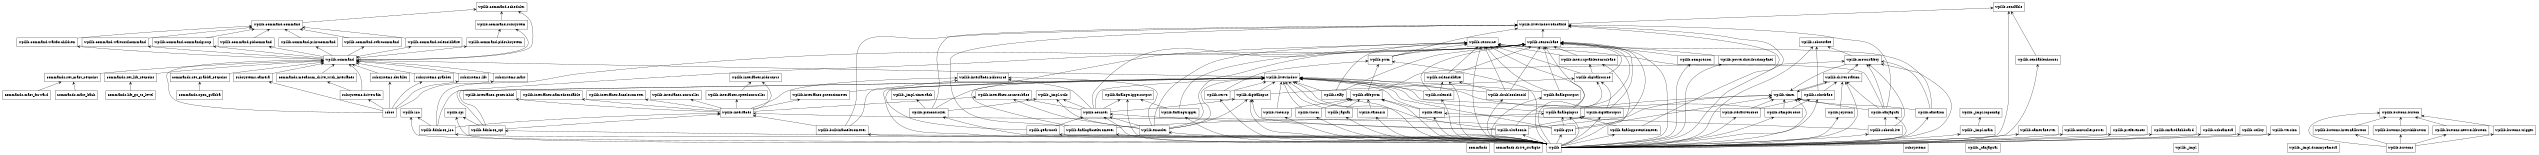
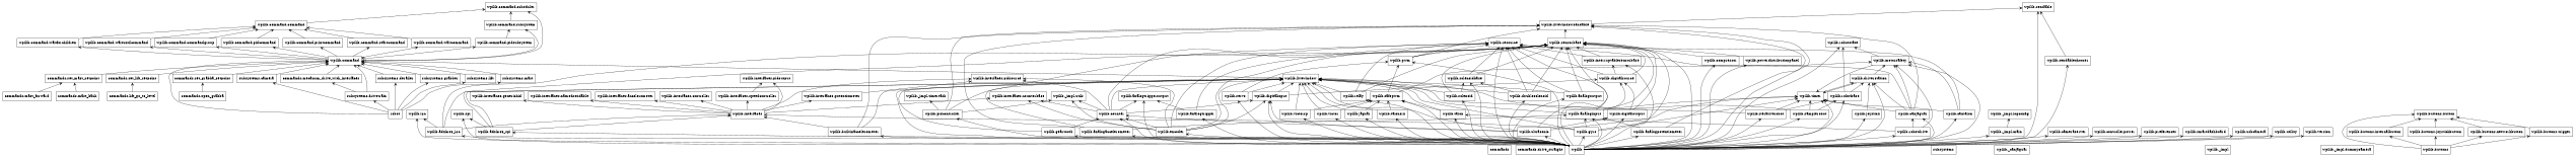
  digraph {
    rankdir=BT
    node [shape=box]
    edge [arrowhead=open arrowtail=none]
    n1 [label=commands]
    n2 [label="commands.drive_straight"]
    n3 [label="commands.lift_go_to_level"]
    n4 [label="commands.set_lift_setpoint"]
    n5 [label="wpilib.command"]
    n6 [label="commands.mast_back"]
    n7 [label="commands.set_mast_setpoint"]
    n8 [label="commands.mast_forward"]
    n9 [label="commands.mecanum_drive_with_interfaces"]
    n10 [label="wpilib.command.commandgroup"]
    n11 [label="wpilib.command.pidcommand"]
    n12 [label="wpilib.command.pidsubsystem"]
    n13 [label="wpilib.command.printcommand"]
    n14 [label="wpilib.command.scheduler"]
    n15 [label="wpilib.command.startcommand"]
    n16 [label="wpilib.command.subsystem"]
-   n17 [label="wpilib.command.solenoidbase"]
+   n17 [label="wpilib.command.waitcommand"]
    n18 [label="wpilib.command.waitforchildren"]
    n19 [label="wpilib.command.waituntilcommand"]
    n20 [label="commands.open_grabba"]
    n21 [label="commands.set_grabba_setpoint"]
    n22 [label=robot]
    n23 [label="subsystems.camera"]
    n24 [label="subsystems.derailer"]
    n25 [label="subsystems.drivetrain"]
    n26 [label="subsystems.grabber"]
    n27 [label="subsystems.lift"]
    n28 [label="subsystems.mast"]
    n29 [label=subsystems]
    n30 [label=wpilib]
    n31 [label="wpilib._impl.main"]
    n32 [label="wpilib.adxl345_i2c"]
    n33 [label="wpilib.adxl345_spi"]
    n34 [label="wpilib.analogaccelerometer"]
    n35 [label="wpilib.analoginput"]
    n36 [label="wpilib.analogoutput"]
    n37 [label="wpilib.analogpotentiometer"]
    n38 [label="wpilib.analogtrigger"]
    n39 [label="wpilib.analogtriggeroutput"]
    n40 [label="wpilib.builtinaccelerometer"]
    n41 [label="wpilib.cameraserver"]
    n42 [label="wpilib.canjaguar"]
    n43 [label="wpilib.cantalon"]
    n44 [label="wpilib.compressor"]
    n45 [label="wpilib.controllerpower"]
    n46 [label="wpilib.counter"]
    n47 [label="wpilib.digitalinput"]
    n48 [label="wpilib.digitaloutput"]
    n49 [label="wpilib.digitalsource"]
    n50 [label="wpilib.doublesolenoid"]
    n51 [label="wpilib.driverstation"]
    n52 [label="wpilib.encoder"]
    n53 [label="wpilib.geartooth"]
    n54 [label="wpilib.gyro"]
    n55 [label="wpilib.i2c"]
    n56 [label="wpilib.interruptablesensorbase"]
    n57 [label="wpilib.iterativerobot"]
    n58 [label="wpilib.jaguar"]
    n59 [label="wpilib.joystick"]
    n60 [label="wpilib.livewindow"]
    n61 [label="wpilib.livewindowsendable"]
    n62 [label="wpilib.motorsafety"]
    n63 [label="wpilib.pidcontroller"]
    n64 [label="wpilib.powerdistributionpanel"]
    n65 [label="wpilib.preferences"]
    n66 [label="wpilib.pwm"]
    n67 [label="wpilib.relay"]
    n68 [label="wpilib.resource"]
    n69 [label="wpilib.robotbase"]
    n70 [label="wpilib.robotdrive"]
    n71 [label="wpilib.robotstate"]
    n72 [label="wpilib.safepwm"]
    n73 [label="wpilib.samplerobot"]
    n74 [label="wpilib.sendable"]
    n75 [label="wpilib.sendablechooser"]
    n76 [label="wpilib.sensorbase"]
    n77 [label="wpilib.servo"]
    n78 [label="wpilib.smartdashboard"]
    n79 [label="wpilib.solenoid"]
    n80 [label="wpilib.solenoidbase"]
    n81 [label="wpilib.spi"]
    n82 [label="wpilib.talon"]
    n83 [label="wpilib.talonsrx"]
    n84 [label="wpilib.timer"]
    n85 [label="wpilib.ultrasonic"]
    n86 [label="wpilib.usbcamera"]
    n87 [label="wpilib.utility"]
    n88 [label="wpilib.version"]
    n89 [label="wpilib.victor"]
    n90 [label="wpilib.victorsp"]
    n91 [label="wpilib._impl.logconfig"]
    n92 [label="wpilib.interfaces"]
    n93 [label="wpilib._impl.utils"]
    n94 [label="wpilib.interfaces.counterbase"]
    n95 [label="wpilib.interfaces.pidsource"]
    n96 [label="wpilib._impl.timertask"]
    n97 [label="wpilib._canjaguar"]
    n98 [label="wpilib._impl"]
    n99 [label="wpilib._impl.dummycamera"]
    n100 [label="wpilib.interfaces.accelerometer"]
    n101 [label="wpilib.interfaces.controller"]
    n102 [label="wpilib.interfaces.generichid"]
    n103 [label="wpilib.interfaces.namedsendable"]
    n104 [label="wpilib.interfaces.pidoutput"]
    n105 [label="wpilib.interfaces.potentiometer"]
    n106 [label="wpilib.interfaces.speedcontroller"]
    n107 [label="wpilib.buttons"]
    n108 [label="wpilib.buttons.button"]
    n109 [label="wpilib.buttons.internalbutton"]
    n110 [label="wpilib.buttons.joystickbutton"]
    n111 [label="wpilib.buttons.networkbutton"]
    n112 [label="wpilib.buttons.trigger"]
    n113 [label="wpilib.command.command"]
    n3 -> n4
    n4 -> n5
    n5 -> n5
    n5 -> n10
    n5 -> n11
    n5 -> n12
    n5 -> n13
    n5 -> n14
    n5 -> n15
    n5 -> n16
    n5 -> n17
    n5 -> n18
    n5 -> n19
    n6 -> n7
    n7 -> n5
    n8 -> n7
    n9 -> n5
    n10 -> n113
    n11 -> n113
    n12 -> n16
    n13 -> n113
    n15 -> n113
    n16 -> n14
    n17 -> n113
    n18 -> n113
    n19 -> n113
    n20 -> n21
    n21 -> n5
    n22 -> n5
    n22 -> n23
    n22 -> n24
    n22 -> n25
    n22 -> n26
    n22 -> n27
    n22 -> n28
    n23 -> n5
    n24 -> n5
    n25 -> n5
    n25 -> n9
    n26 -> n5
    n27 -> n5
    n28 -> n5
    n30 -> n31
    n30 -> n32
    n30 -> n33
    n30 -> n34
    n30 -> n35
    n30 -> n36
    n30 -> n37
    n30 -> n38
    n30 -> n39
    n30 -> n40
    n30 -> n41
    n30 -> n42
    n30 -> n43
    n30 -> n44
    n30 -> n45
    n30 -> n46
    n30 -> n47
    n30 -> n48
    n30 -> n49
    n30 -> n50
    n30 -> n51
    n30 -> n52
    n30 -> n53
    n30 -> n54
    n30 -> n55
    n30 -> n56
    n30 -> n57
    n30 -> n58
    n30 -> n59
    n30 -> n60
    n30 -> n61
    n30 -> n62
    n30 -> n63
    n30 -> n64
    n30 -> n65
    n30 -> n66
    n30 -> n67
    n30 -> n68
    n30 -> n69
    n30 -> n70
    n30 -> n71
    n30 -> n72
    n30 -> n73
    n30 -> n74
    n30 -> n75
    n30 -> n76
    n30 -> n77
    n30 -> n78
    n30 -> n79
    n30 -> n80
    n30 -> n81
    n30 -> n82
    n30 -> n83
    n30 -> n84
    n30 -> n85
    n30 -> n86
    n30 -> n87
    n30 -> n88
    n30 -> n89
    n30 -> n90
    n31 -> n91
    n32 -> n55
    n32 -> n60
    n32 -> n76
    n32 -> n92
    n33 -> n60
    n33 -> n76
    n33 -> n81
    n33 -> n92
    n34 -> n35
    n34 -> n60
    n34 -> n61
    n35 -> n60
    n35 -> n68
    n35 -> n76
    n35 -> n84
    n36 -> n60
    n36 -> n68
    n36 -> n76
    n37 -> n35
    n37 -> n61
    n38 -> n39
    n38 -> n68
    n40 -> n60
    n40 -> n61
    n40 -> n92
    n42 -> n51
    n42 -> n61
    n42 -> n62
    n42 -> n68
    n42 -> n84
    n43 -> n62
    n43 -> n68
    n43 -> n84
    n44 -> n76
    n46 -> n39
    n46 -> n47
    n46 -> n60
    n46 -> n76
    n46 -> n93
    n46 -> n94
    n46 -> n95
    n47 -> n49
    n47 -> n60
    n48 -> n49
    n48 -> n76
    n49 -> n56
    n49 -> n68
    n49 -> n76
    n50 -> n60
    n50 -> n68
    n50 -> n76
    n50 -> n80
    n51 -> n62
    n51 -> n84
    n52 -> n46
    n52 -> n47
    n52 -> n60
    n52 -> n68
    n52 -> n76
    n52 -> n93
    n52 -> n94
    n52 -> n95
    n53 -> n46
    n53 -> n60
    n54 -> n35
    n54 -> n60
    n54 -> n76
    n54 -> n84
    n54 -> n92
    n56 -> n68
    n56 -> n76
    n57 -> n60
    n57 -> n69
    n57 -> n84
    n58 -> n60
    n58 -> n72
    n59 -> n51
    n60 -> n5
    n61 -> n74
    n62 -> n71
    n62 -> n84
    n63 -> n61
    n63 -> n68
    n63 -> n93
    n63 -> n96
    n64 -> n76
    n66 -> n61
    n66 -> n68
    n66 -> n76
    n67 -> n60
    n67 -> n68
    n67 -> n76
    n69 -> n51
    n69 -> n71
    n70 -> n42
    n70 -> n62
    n70 -> n82
    n72 -> n62
    n72 -> n66
    n73 -> n60
    n73 -> n69
    n73 -> n84
    n75 -> n74
    n76 -> n61
    n77 -> n60
    n77 -> n66
    n79 -> n60
    n79 -> n76
    n79 -> n80
    n80 -> n68
    n80 -> n76
    n82 -> n60
    n82 -> n72
    n83 -> n60
    n83 -> n72
    n84 -> n51
    n85 -> n46
    n85 -> n47
    n85 -> n48
    n85 -> n60
    n85 -> n76
    n85 -> n84
    n89 -> n60
    n89 -> n72
    n90 -> n60
    n90 -> n72
    n92 -> n94
    n92 -> n95
    n92 -> n100
    n92 -> n101
    n92 -> n102
    n92 -> n103
    n92 -> n104
    n92 -> n105
    n92 -> n106
    n105 -> n95
    n106 -> n104
    n107 -> n108
    n107 -> n109
    n107 -> n110
    n107 -> n111
    n107 -> n112
    n109 -> n108
    n110 -> n108
    n111 -> n108
    n112 -> n108
    n113 -> n14
  }
